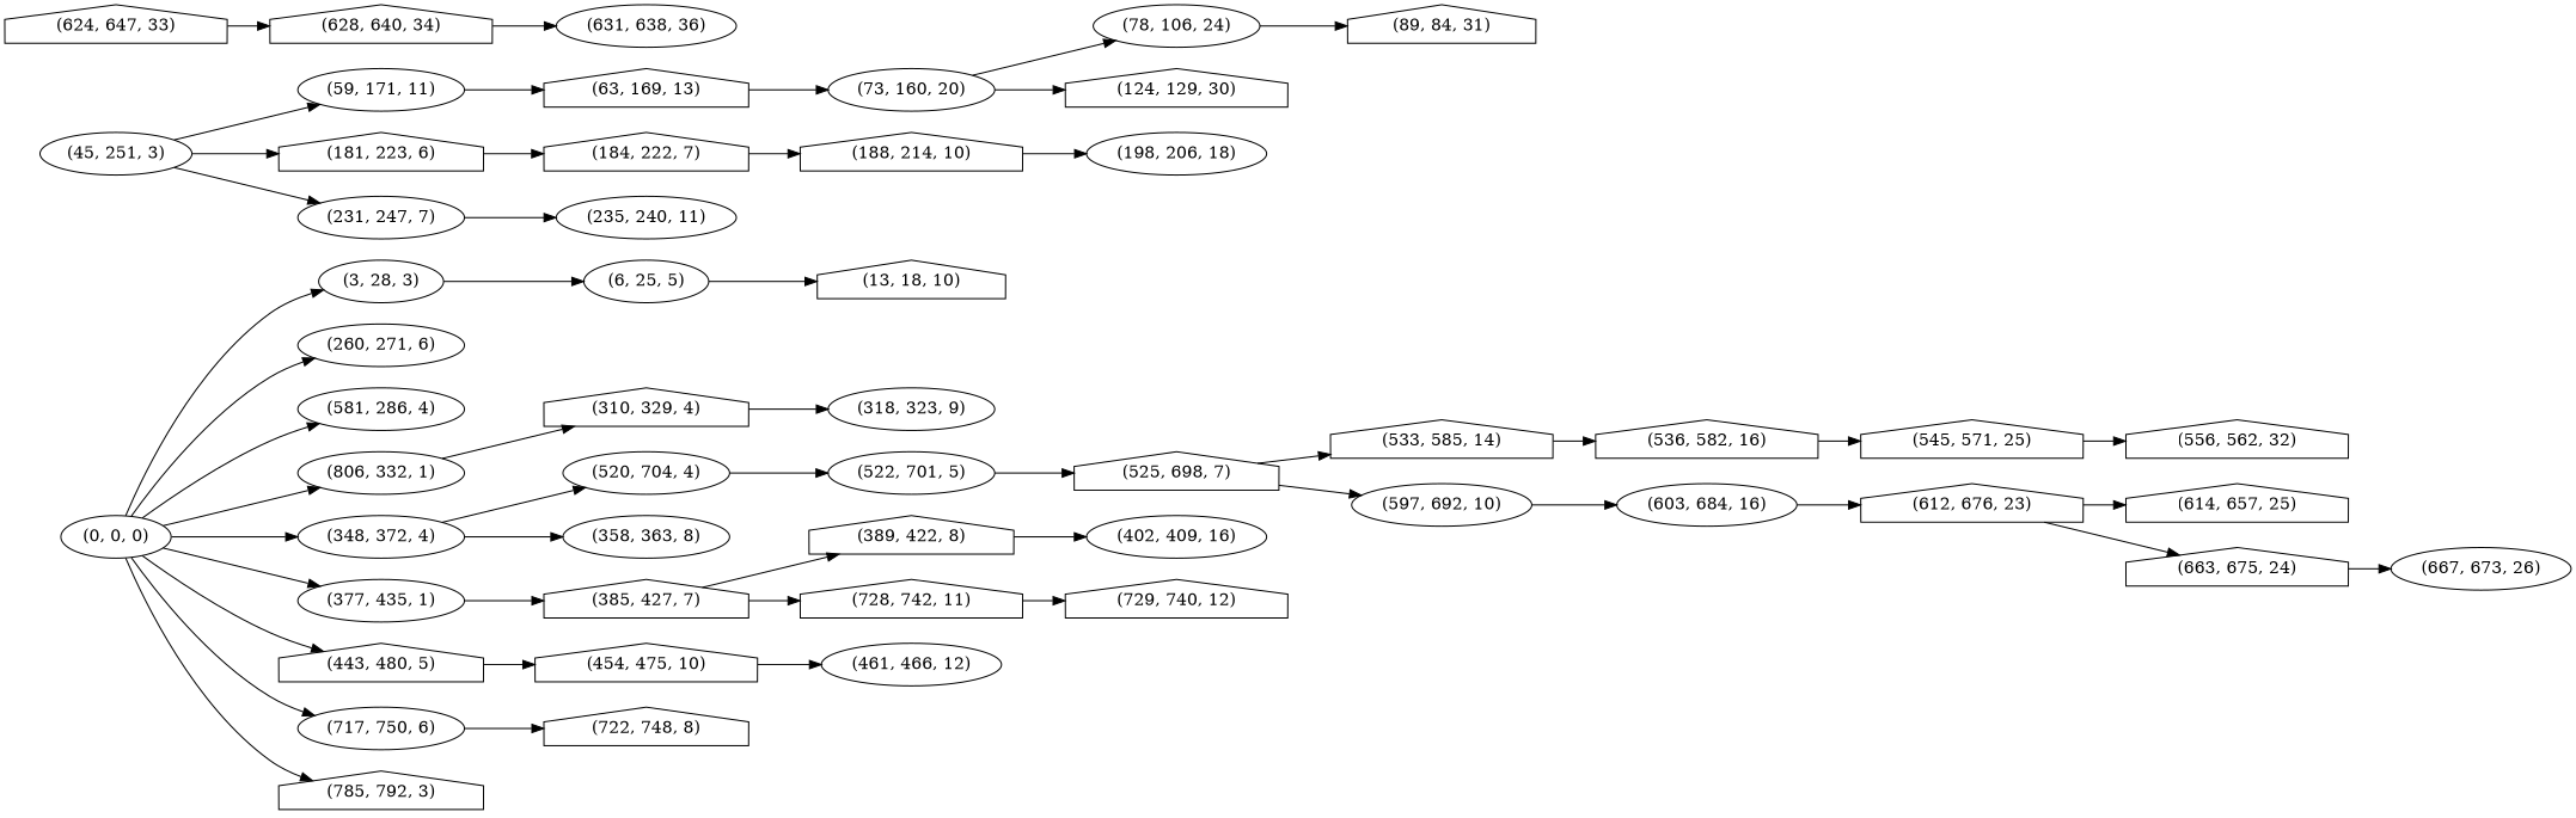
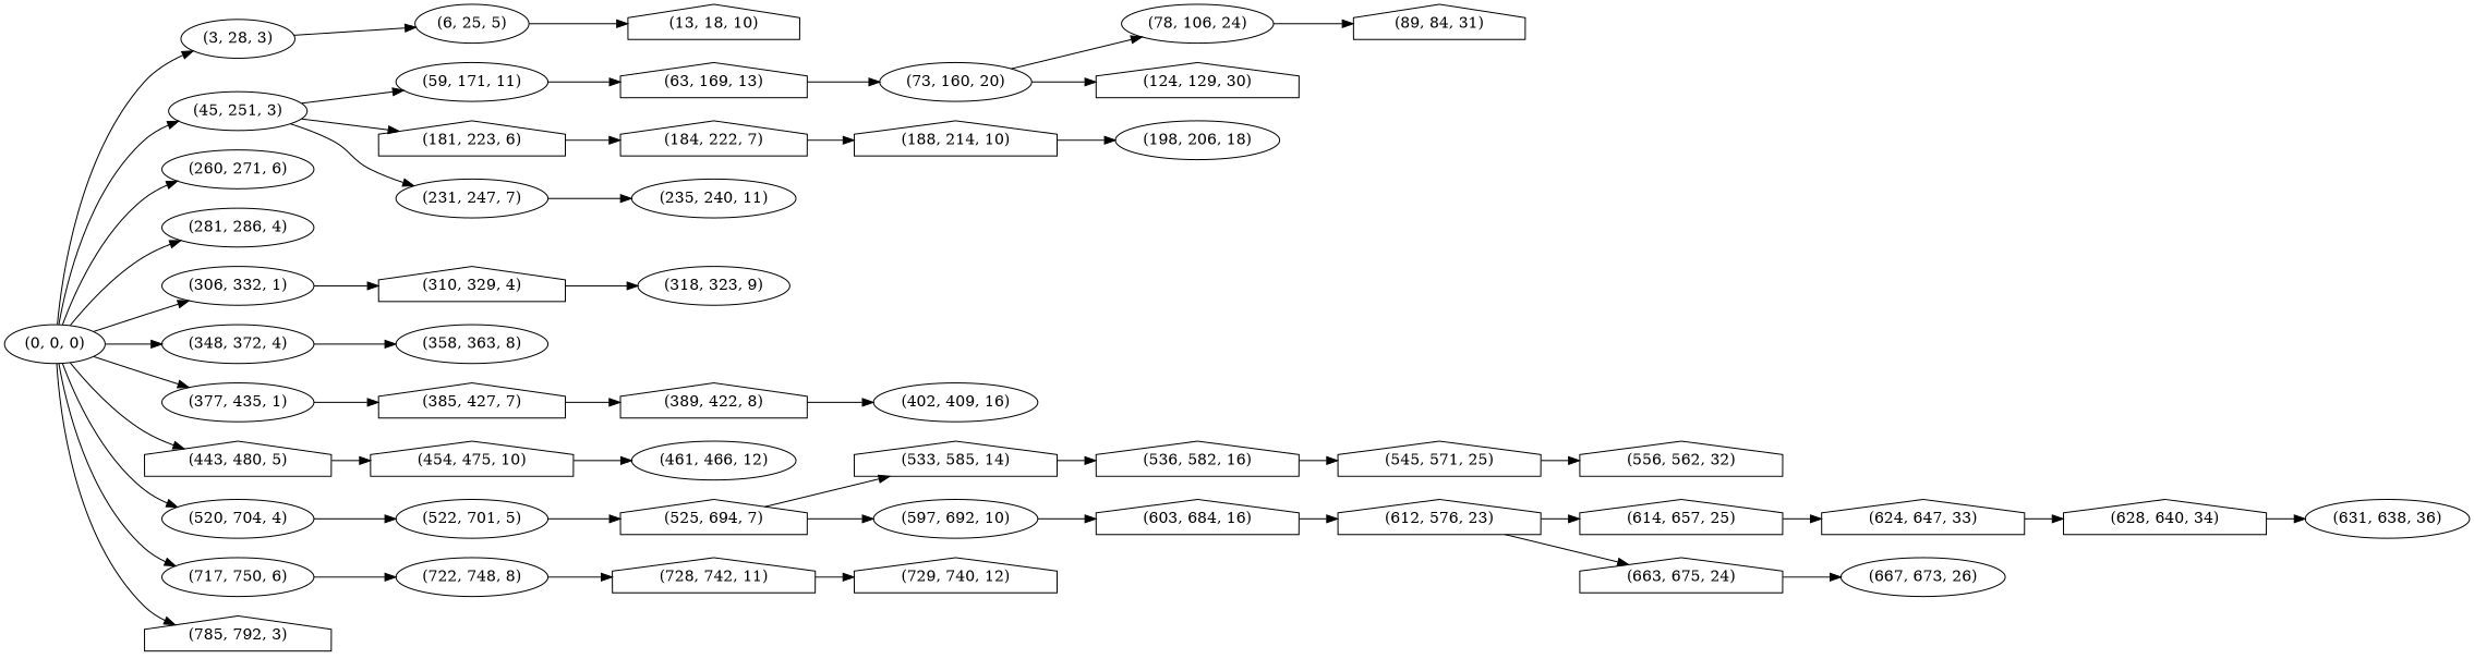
  digraph {
    fontname="DejaVu Serif"
    rankdir=LR
    node [fontname="DejaVu Serif" shape=ellipse]
    edge [fontname="DejaVu Serif"]
    "(0, 0, 0)"
    "(3, 28, 3)"
    "(45, 251, 3)"
    "(260, 271, 6)"
-   "(281, 286, 4)" [label="(581, 286, 4)"]
-   "(306, 332, 1)" [label="(806, 332, 1)"]
+   "(281, 286, 4)"
+   "(306, 332, 1)"
    "(348, 372, 4)"
    "(377, 435, 1)"
    "(443, 480, 5)" [shape=house]
    "(520, 704, 4)"
    "(717, 750, 6)"
    "(785, 792, 3)" [shape=house]
    "(6, 25, 5)"
    "(59, 171, 11)"
    "(181, 223, 6)" [shape=house]
    "(231, 247, 7)"
    "(310, 329, 4)" [shape=house]
    "(358, 363, 8)"
    "(385, 427, 7)" [shape=house]
    "(454, 475, 10)" [shape=house]
    "(522, 701, 5)"
-   "(722, 748, 8)" [shape=house]
+   "(722, 748, 8)"
    "(13, 18, 10)" [shape=house]
    "(63, 169, 13)" [shape=house]
    "(184, 222, 7)" [shape=house]
    "(235, 240, 11)"
    "(73, 160, 20)"
    "(78, 106, 24)"
    "(124, 129, 30)" [shape=house]
    n30 [label="(89, 84, 31)" shape=house]
    "(188, 214, 10)" [shape=house]
    "(198, 206, 18)"
    "(318, 323, 9)"
    "(389, 422, 8)" [shape=house]
    "(402, 409, 16)"
    "(461, 466, 12)"
-   "(525, 698, 7)" [shape=house]
+   "(525, 698, 7)" [shape=house label="(525, 694, 7)"]
    "(533, 585, 14)" [shape=house]
    "(597, 692, 10)"
    "(536, 582, 16)" [shape=house]
-   "(603, 684, 16)"
+   "(603, 684, 16)" [shape=house]
    "(545, 571, 25)" [shape=house]
    "(556, 562, 32)" [shape=house]
-   "(612, 676, 23)" [shape=house]
+   "(612, 676, 23)" [shape=house label="(612, 576, 23)"]
    "(614, 657, 25)" [shape=house]
    "(663, 675, 24)" [shape=house]
    "(624, 647, 33)" [shape=house]
    "(667, 673, 26)"
    "(628, 640, 34)" [shape=house]
    "(631, 638, 36)"
    "(728, 742, 11)" [shape=house]
    "(729, 740, 12)" [shape=house]
    "(0, 0, 0)" -> "(3, 28, 3)"
+   "(0, 0, 0)" -> "(45, 251, 3)"
    "(0, 0, 0)" -> "(260, 271, 6)"
    "(0, 0, 0)" -> "(281, 286, 4)"
    "(0, 0, 0)" -> "(306, 332, 1)"
    "(0, 0, 0)" -> "(348, 372, 4)"
    "(0, 0, 0)" -> "(377, 435, 1)"
    "(0, 0, 0)" -> "(443, 480, 5)"
-   "(348, 372, 4)" -> "(520, 704, 4)"
+   "(0, 0, 0)" -> "(520, 704, 4)"
    "(0, 0, 0)" -> "(717, 750, 6)"
    "(0, 0, 0)" -> "(785, 792, 3)"
    "(3, 28, 3)" -> "(6, 25, 5)"
    "(45, 251, 3)" -> "(59, 171, 11)"
    "(45, 251, 3)" -> "(181, 223, 6)"
    "(45, 251, 3)" -> "(231, 247, 7)"
    "(306, 332, 1)" -> "(310, 329, 4)"
    "(348, 372, 4)" -> "(358, 363, 8)"
    "(377, 435, 1)" -> "(385, 427, 7)"
    "(443, 480, 5)" -> "(454, 475, 10)"
    "(520, 704, 4)" -> "(522, 701, 5)"
    "(717, 750, 6)" -> "(722, 748, 8)"
    "(6, 25, 5)" -> "(13, 18, 10)"
    "(59, 171, 11)" -> "(63, 169, 13)"
    "(181, 223, 6)" -> "(184, 222, 7)"
    "(231, 247, 7)" -> "(235, 240, 11)"
    "(310, 329, 4)" -> "(318, 323, 9)"
    "(385, 427, 7)" -> "(389, 422, 8)"
    "(454, 475, 10)" -> "(461, 466, 12)"
    "(522, 701, 5)" -> "(525, 698, 7)"
-   "(385, 427, 7)" -> "(728, 742, 11)"
+   "(722, 748, 8)" -> "(728, 742, 11)"
    "(63, 169, 13)" -> "(73, 160, 20)"
    "(184, 222, 7)" -> "(188, 214, 10)"
    "(73, 160, 20)" -> "(78, 106, 24)"
    "(73, 160, 20)" -> "(124, 129, 30)"
    "(78, 106, 24)" -> n30
    "(188, 214, 10)" -> "(198, 206, 18)"
    "(389, 422, 8)" -> "(402, 409, 16)"
    "(525, 698, 7)" -> "(533, 585, 14)"
    "(525, 698, 7)" -> "(597, 692, 10)"
    "(533, 585, 14)" -> "(536, 582, 16)"
    "(597, 692, 10)" -> "(603, 684, 16)"
    "(536, 582, 16)" -> "(545, 571, 25)"
    "(603, 684, 16)" -> "(612, 676, 23)"
    "(545, 571, 25)" -> "(556, 562, 32)"
    "(612, 676, 23)" -> "(614, 657, 25)"
    "(612, 676, 23)" -> "(663, 675, 24)"
+   "(614, 657, 25)" -> "(624, 647, 33)"
    "(663, 675, 24)" -> "(667, 673, 26)"
    "(624, 647, 33)" -> "(628, 640, 34)"
    "(628, 640, 34)" -> "(631, 638, 36)"
    "(728, 742, 11)" -> "(729, 740, 12)"
  }
